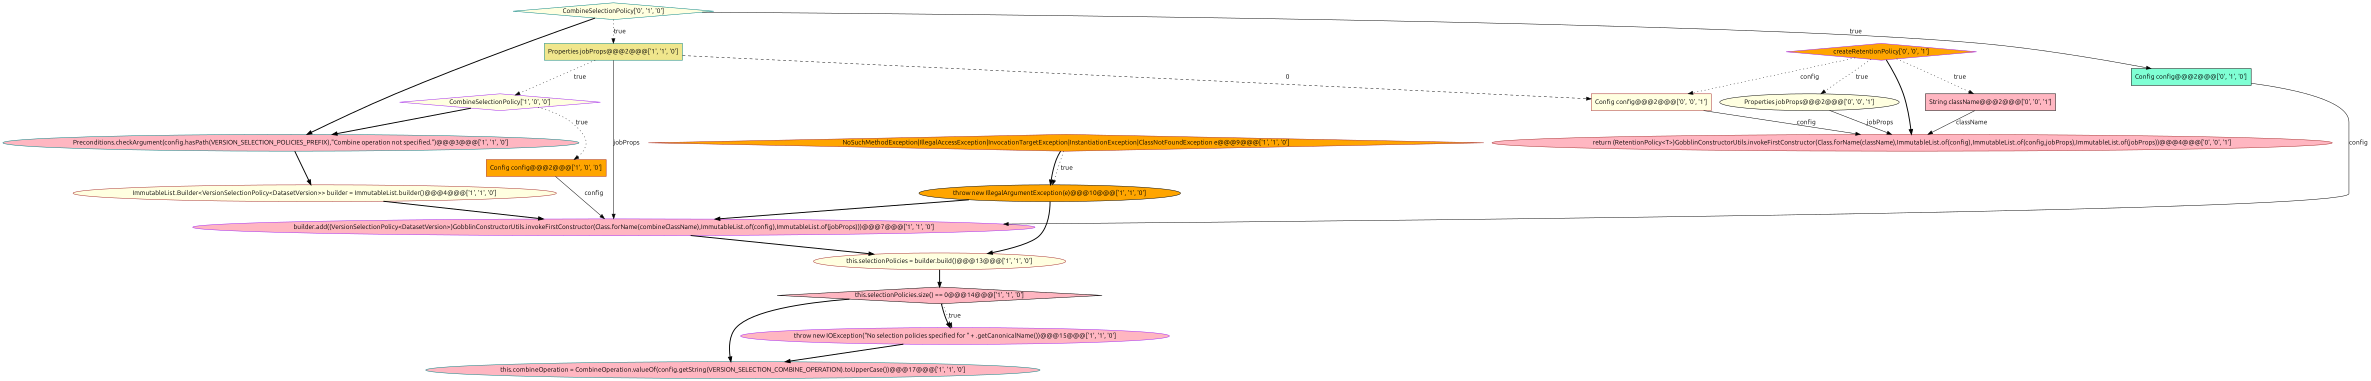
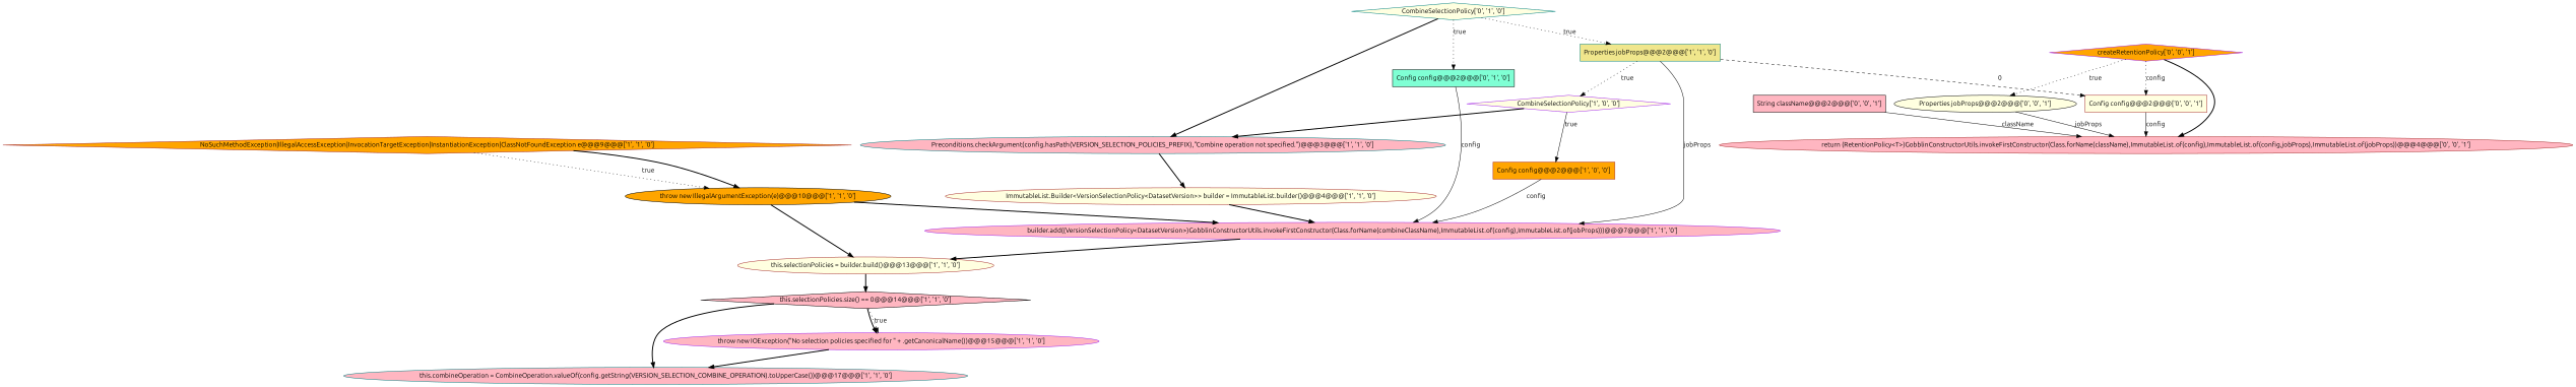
  digraph {
    fontname=Ubuntu
    node [color=brown fillcolor=lightpink fontname=Ubuntu shape=ellipse style=filled]
    edge [fontname=Ubuntu style=bold]
    n1 [color=teal label="this.combineOperation = CombineOperation.valueOf(config.getString(VERSION_SELECTION_COMBINE_OPERATION).toUpperCase())@@@17@@@['1', '1', '0']"]
    n2 [color=black fillcolor=aquamarine label="Config config@@@2@@@['0', '1', '0']" shape=box]
    n3 [color=purple label="builder.add((VersionSelectionPolicy<DatasetVersion>)GobblinConstructorUtils.invokeFirstConstructor(Class.forName(combineClassName),ImmutableList.of(config),ImmutableList.of(jobProps)))@@@7@@@['1', '1', '0']"]
    n4 [fillcolor=lightyellow label="this.selectionPolicies = builder.build()@@@13@@@['1', '1', '0']"]
    n5 [color=black label="this.selectionPolicies.size() == 0@@@14@@@['1', '1', '0']" shape=diamond]
    n6 [color=black fillcolor=lightyellow label="Properties jobProps@@@2@@@['0', '0', '1']"]
    n7 [label="return (RetentionPolicy<T>)GobblinConstructorUtils.invokeFirstConstructor(Class.forName(className),ImmutableList.of(config),ImmutableList.of(config,jobProps),ImmutableList.of(jobProps))@@@4@@@['0', '0', '1']"]
    n8 [fillcolor=orange label="NoSuchMethodException|IllegalAccessException|InvocationTargetException|InstantiationException|ClassNotFoundException e@@@9@@@['1', '1', '0']" shape=diamond]
    n9 [color=black fillcolor=orange label="throw new IllegalArgumentException(e)@@@10@@@['1', '1', '0']"]
    n10 [color=teal label="Preconditions.checkArgument(config.hasPath(VERSION_SELECTION_POLICIES_PREFIX),\"Combine operation not specified.\")@@@3@@@['1', '1', '0']"]
    n11 [fillcolor=lightyellow label="ImmutableList.Builder<VersionSelectionPolicy<DatasetVersion>> builder = ImmutableList.builder()@@@4@@@['1', '1', '0']"]
    n12 [fillcolor=lightyellow label="Config config@@@2@@@['0', '0', '1']" shape=box]
    n13 [fillcolor=orange label="Config config@@@2@@@['1', '0', '0']" shape=box]
    n14 [color=purple fillcolor=orange label="createRetentionPolicy['0', '0', '1']" shape=diamond]
    n15 [color=black label="String className@@@2@@@['0', '0', '1']" shape=box]
    n16 [color=purple label="throw new IOException(\"No selection policies specified for \" + .getCanonicalName())@@@15@@@['1', '1', '0']"]
    n17 [color=teal fillcolor=khaki label="Properties jobProps@@@2@@@['1', '1', '0']" shape=box]
    n18 [color=purple fillcolor=lightyellow label="CombineSelectionPolicy['1', '0', '0']" shape=diamond]
    n19 [color=teal fillcolor=lightyellow label="CombineSelectionPolicy['0', '1', '0']" shape=diamond]
    n2 -> n3 [label=config style=solid]
    n3 -> n4
    n4 -> n5
    n5 -> n1
    n5 -> n16 [label=true style=dotted]
    n5 -> n16
    n6 -> n7 [label=jobProps style=solid]
    n8 -> n9 [label=true style=dotted]
    n8 -> n9
    n9 -> n3
    n9 -> n4
    n10 -> n11
    n11 -> n3
    n12 -> n7 [label=config style=solid]
    n13 -> n3 [label=config style=solid]
    n14 -> n6 [label=true style=dotted]
    n14 -> n7
    n14 -> n12 [label=config style=dotted]
-   n14 -> n15 [label=true style=dotted]
    n15 -> n7 [label=className style=solid]
    n16 -> n1
    n17 -> n3 [label=jobProps style=solid]
    n17 -> n12 [label=0 style=dashed]
    n17 -> n18 [label=true style=dotted]
    n18 -> n10
-   n18 -> n13 [label=true style=dotted]
-   n19 -> n2 [label=true style=solid]
+   n18 -> n13 [label=true style=solid]
+   n19 -> n2 [label=true style=dotted]
    n19 -> n10
    n19 -> n17 [label=true style=dotted]
  }
